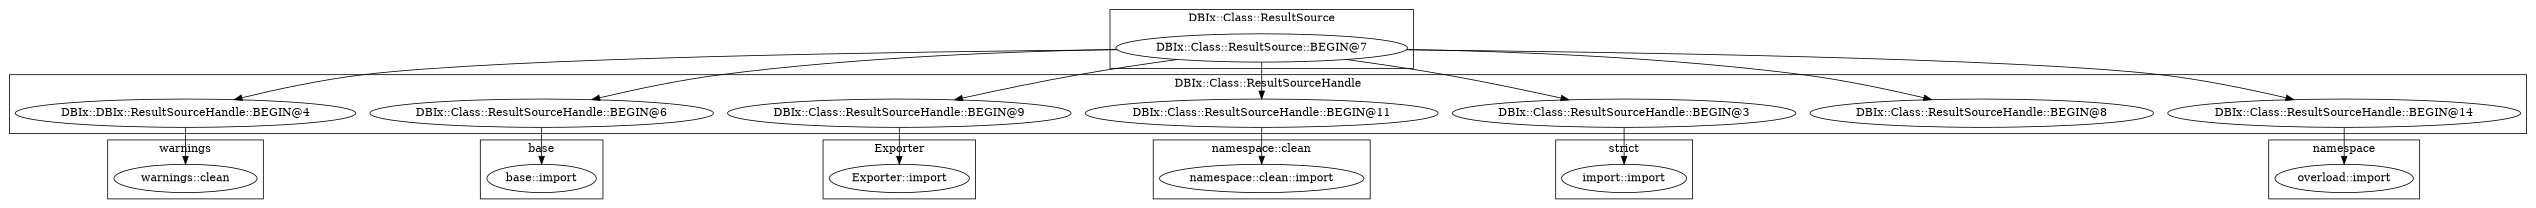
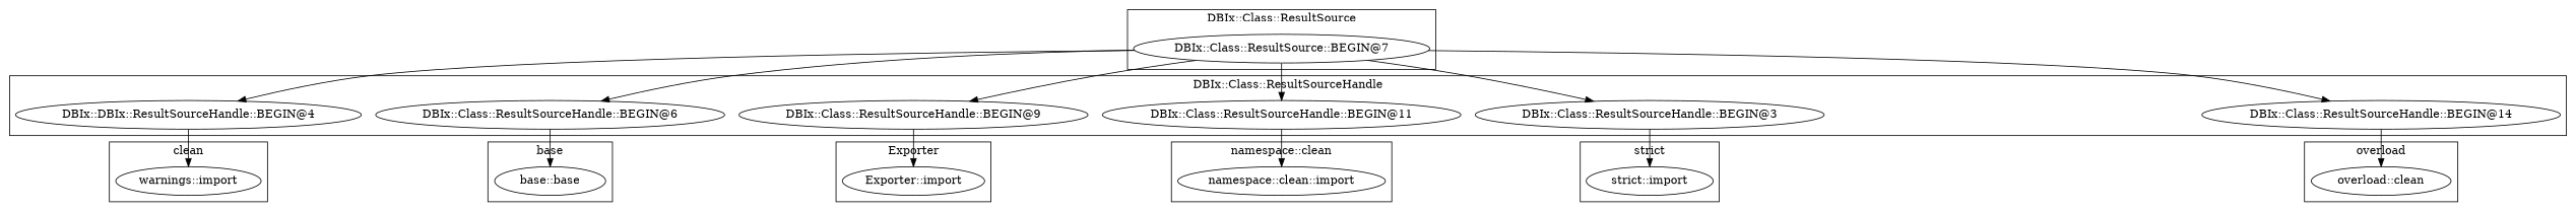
  digraph {
-   "base::import"
+   "base::import" [label="base::base"]
    "namespace::clean::import"
    "Exporter::import"
-   "overload::import"
+   "overload::import" [label="overload::clean"]
    "DBIx::Class::ResultSource::BEGIN@7"
    n6 [label="DBIx::DBIx::ResultSourceHandle::BEGIN@4"]
-   "DBIx::Class::ResultSourceHandle::BEGIN@8"
    "DBIx::Class::ResultSourceHandle::BEGIN@6"
    "DBIx::Class::ResultSourceHandle::BEGIN@9"
    "DBIx::Class::ResultSourceHandle::BEGIN@11"
    "DBIx::Class::ResultSourceHandle::BEGIN@3"
    "DBIx::Class::ResultSourceHandle::BEGIN@14"
-   "warnings::import" [label="warnings::clean"]
-   "strict::import" [label="import::import"]
+   "warnings::import"
+   "strict::import"
    subgraph cluster_1 {
      label=base
      "base::import"
    }
    subgraph cluster_2 {
      label="namespace::clean"
      "namespace::clean::import"
    }
    subgraph cluster_3 {
      label=Exporter
      "Exporter::import"
    }
    subgraph cluster_4 {
-     label=namespace
+     label=overload
      "overload::import"
    }
    subgraph cluster_5 {
      label="DBIx::Class::ResultSource"
      "DBIx::Class::ResultSource::BEGIN@7"
    }
    subgraph cluster_6 {
      label="DBIx::Class::ResultSourceHandle"
      n6
-     "DBIx::Class::ResultSourceHandle::BEGIN@8"
      "DBIx::Class::ResultSourceHandle::BEGIN@6"
      "DBIx::Class::ResultSourceHandle::BEGIN@9"
      "DBIx::Class::ResultSourceHandle::BEGIN@11"
      "DBIx::Class::ResultSourceHandle::BEGIN@3"
      "DBIx::Class::ResultSourceHandle::BEGIN@14"
    }
    subgraph cluster_7 {
-     label=warnings
+     label=clean
      "warnings::import"
    }
    subgraph cluster_8 {
      label="strict"
      "strict::import"
    }
    "DBIx::Class::ResultSource::BEGIN@7" -> n6
-   "DBIx::Class::ResultSource::BEGIN@7" -> "DBIx::Class::ResultSourceHandle::BEGIN@8"
    "DBIx::Class::ResultSource::BEGIN@7" -> "DBIx::Class::ResultSourceHandle::BEGIN@6"
    "DBIx::Class::ResultSource::BEGIN@7" -> "DBIx::Class::ResultSourceHandle::BEGIN@9"
    "DBIx::Class::ResultSource::BEGIN@7" -> "DBIx::Class::ResultSourceHandle::BEGIN@11"
    "DBIx::Class::ResultSource::BEGIN@7" -> "DBIx::Class::ResultSourceHandle::BEGIN@3"
    "DBIx::Class::ResultSource::BEGIN@7" -> "DBIx::Class::ResultSourceHandle::BEGIN@14"
    n6 -> "warnings::import"
    "DBIx::Class::ResultSourceHandle::BEGIN@6" -> "base::import"
    "DBIx::Class::ResultSourceHandle::BEGIN@9" -> "Exporter::import"
    "DBIx::Class::ResultSourceHandle::BEGIN@11" -> "namespace::clean::import"
    "DBIx::Class::ResultSourceHandle::BEGIN@3" -> "strict::import"
    "DBIx::Class::ResultSourceHandle::BEGIN@14" -> "overload::import"
  }
